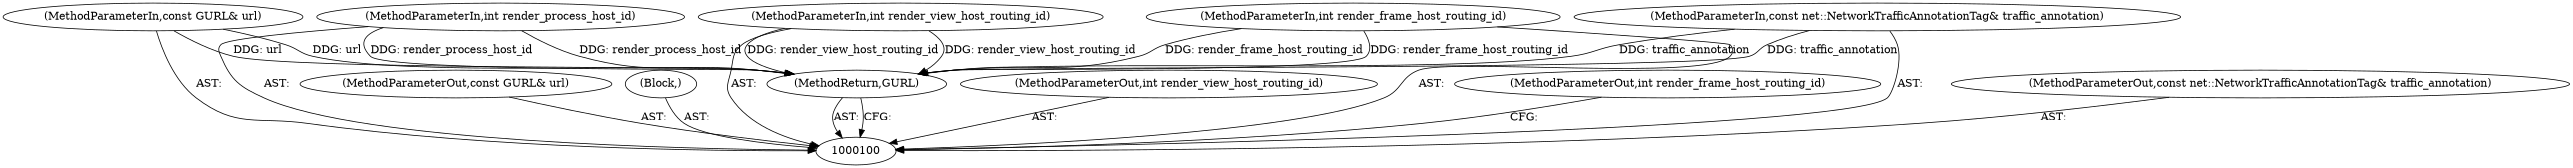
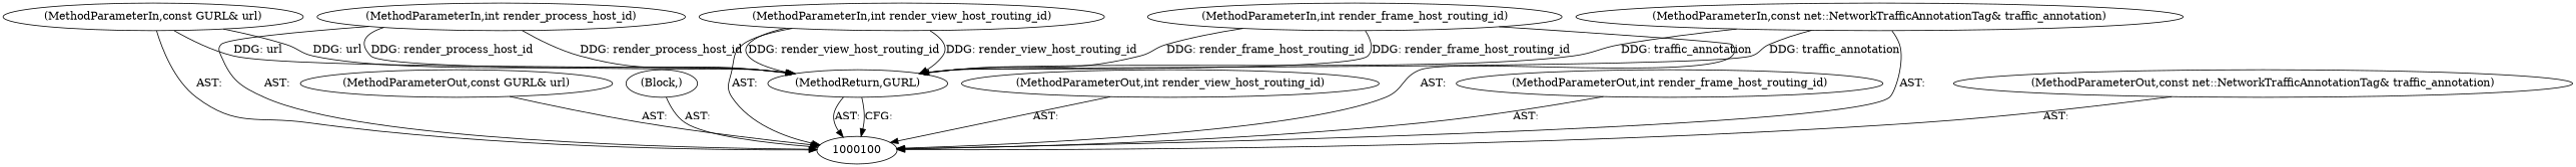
  digraph {
    n1 [label="(MethodReturn,GURL)"]
    1000100
    n3 [label="(MethodParameterIn,const GURL& url)"]
    n4 [label="(MethodParameterOut,const GURL& url)"]
    n5 [label="(Block,)"]
    n6 [label="(MethodParameterIn,int render_process_host_id)"]
    n7 [label="(MethodParameterIn,int render_view_host_routing_id)"]
    n8 [label="(MethodParameterOut,int render_view_host_routing_id)"]
    n9 [label="(MethodParameterIn,int render_frame_host_routing_id)"]
    n10 [label="(MethodParameterOut,int render_frame_host_routing_id)"]
    n11 [label="(MethodParameterIn,const net::NetworkTrafficAnnotationTag& traffic_annotation)"]
    n12 [label="(MethodParameterOut,const net::NetworkTrafficAnnotationTag& traffic_annotation)"]
    n1 -> 1000100 [label="AST: "]
    n1 -> 1000100 [label="CFG: "]
    n3 -> n1 [label="DDG: url"]
    n3 -> n1 [label="DDG: url"]
    n3 -> 1000100 [label="AST: "]
    n4 -> 1000100 [label="AST: "]
    n5 -> 1000100 [label="AST: "]
    n6 -> n1 [label="DDG: render_process_host_id"]
    n6 -> n1 [label="DDG: render_process_host_id"]
    n6 -> 1000100 [label="AST: "]
    n7 -> n1 [label="DDG: render_view_host_routing_id"]
    n7 -> n1 [label="DDG: render_view_host_routing_id"]
    n7 -> 1000100 [label="AST: "]
    n8 -> 1000100 [label="AST: "]
    n9 -> n1 [label="DDG: render_frame_host_routing_id"]
    n9 -> n1 [label="DDG: render_frame_host_routing_id"]
    n9 -> 1000100 [label="AST: "]
-   n10 -> 1000100 [label="CFG: "]
+   n10 -> 1000100 [label="AST: "]
    n11 -> n1 [label="DDG: traffic_annotation"]
    n11 -> n1 [label="DDG: traffic_annotation"]
    n11 -> 1000100 [label="AST: "]
    n12 -> 1000100 [label="AST: "]
  }
